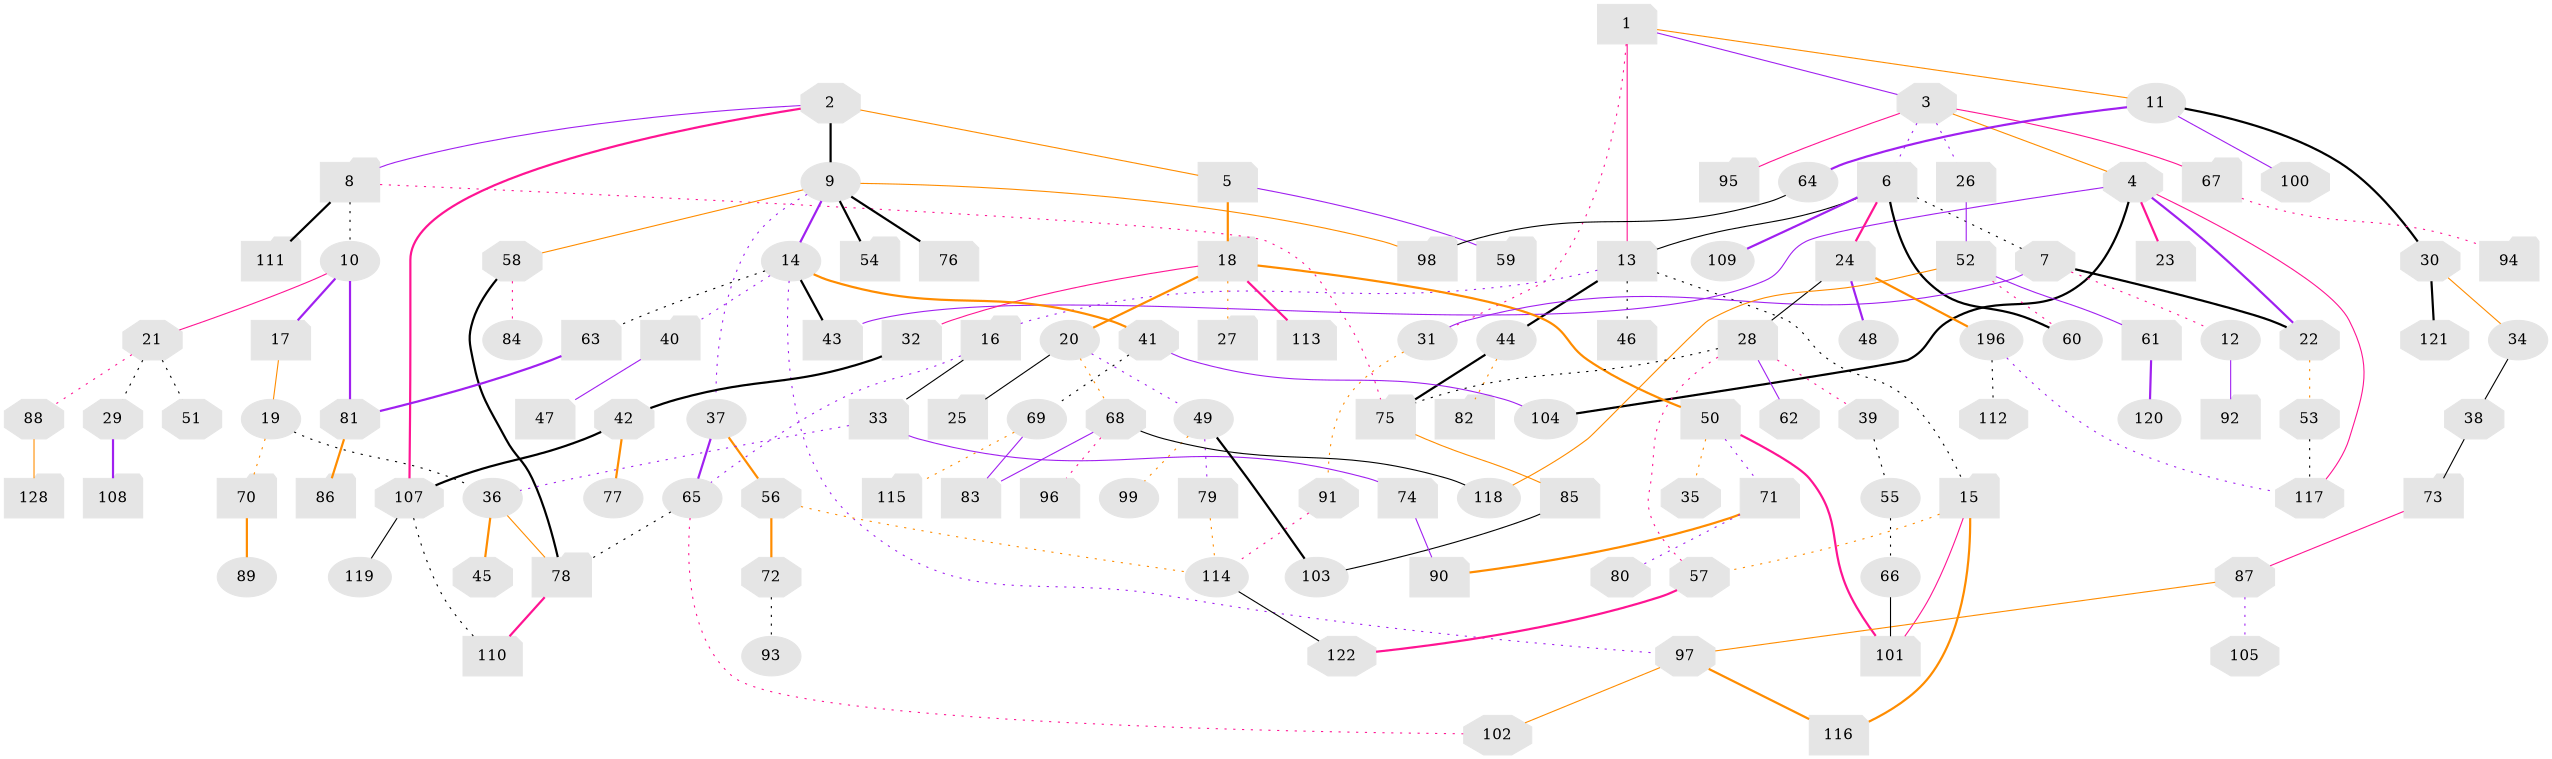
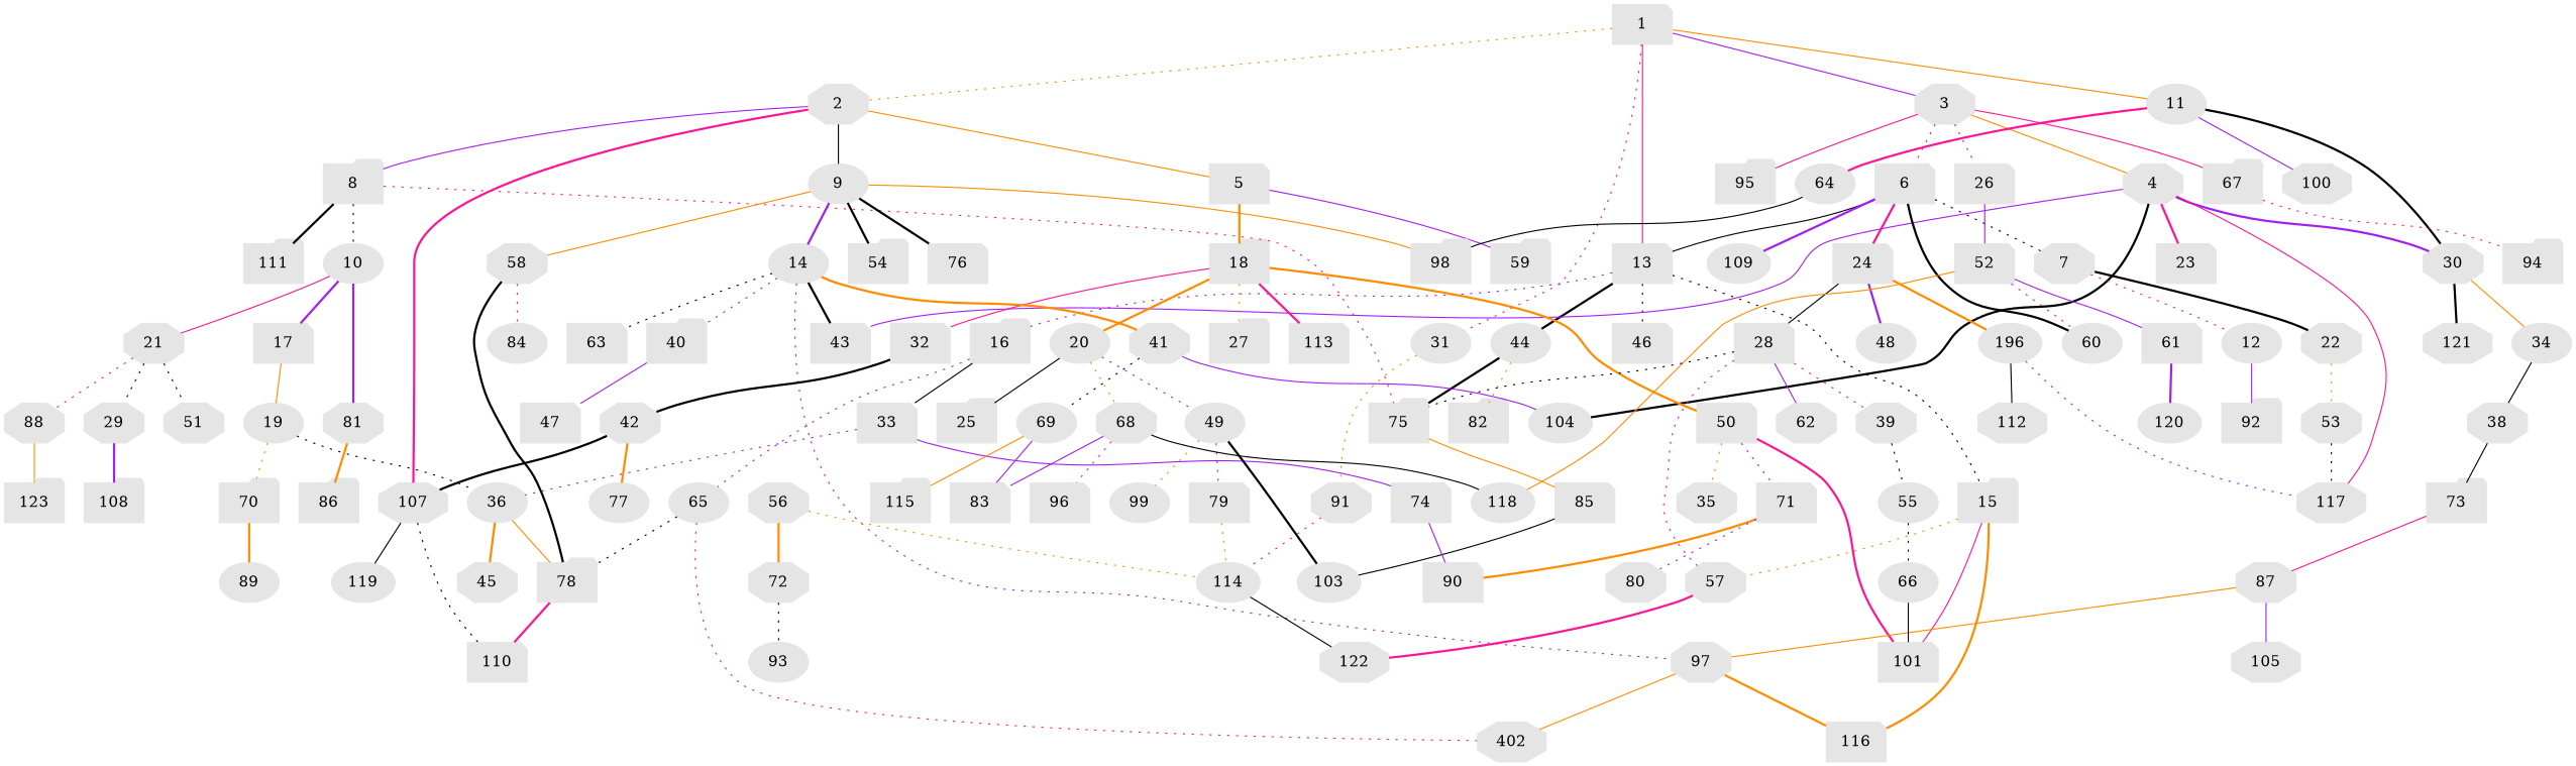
  graph {
    node [color=gray90 shape=octagon style=filled]
    edge [color=black style=dotted]
    1 [shape=note]
    2
    3
    11 [shape=ellipse]
    13 [shape=note]
    31 [shape=ellipse]
    5 [shape=note]
    8 [shape=folder]
    9 [shape=ellipse]
    107
    4
    6 [shape=note]
    26 [shape=note]
    67 [shape=folder]
    95 [shape=folder]
    30
    64 [shape=ellipse]
    100
    15 [shape=folder]
    16 [shape=folder]
    44 [shape=ellipse]
    46 [shape=note]
    91
    18 [shape=folder]
    59 [shape=folder]
    10 [shape=ellipse]
    75 [shape=folder]
    111 [shape=folder]
    14 [shape=ellipse]
-   37 [shape=ellipse]
    54 [shape=folder]
    58
    76 [shape=note]
    98 [shape=folder]
    110 [shape=note]
    119 [shape=ellipse]
    23 [shape=note]
    43 [shape=note]
    104 [shape=ellipse]
    117
    7
    24 [shape=note]
    60 [shape=ellipse]
    109 [shape=ellipse]
    52 [shape=note]
    94 [shape=folder]
    34 [shape=ellipse]
    121
    20 [shape=ellipse]
    27 [shape=folder]
    32 [shape=note]
    50 [shape=note]
    113 [shape=note]
    12 [shape=ellipse]
    22
    28 [shape=note]
    48 [shape=ellipse]
    n58 [label=196 shape=ellipse]
    92 [shape=folder]
    53
    17 [shape=note]
    21
    81
    85 [shape=note]
    40 [shape=folder]
    41
    63 [shape=note]
    97
    65 [shape=ellipse]
    56
    78 [shape=folder]
    84 [shape=ellipse]
    19 [shape=ellipse]
    29
    51
    88
    86 [shape=folder]
    57
    101 [shape=note]
    116 [shape=note]
    33 [shape=note]
    82 [shape=folder]
    47 [shape=note]
    69 [shape=ellipse]
-   102
+   102 [label=402]
    122
    36 [shape=ellipse]
    74 [shape=note]
    70 [shape=folder]
    25 [shape=folder]
    49 [shape=ellipse]
    68
    42
    35
    71 [shape=note]
    45
    89 [shape=ellipse]
    79 [shape=note]
    99 [shape=ellipse]
    103 [shape=ellipse]
    118 [shape=ellipse]
    83 [shape=note]
    96 [shape=note]
    108 [shape=folder]
-   123 [shape=folder label=128]
+   123 [shape=folder]
    39
    62
    112
    61 [shape=note]
    55 [shape=ellipse]
    38
    114 [shape=ellipse]
    77 [shape=ellipse]
    90 [shape=note]
    73 [shape=folder]
    72
    87
    66 [shape=ellipse]
    115 [shape=folder]
    80
    120 [shape=ellipse]
    93 [shape=ellipse]
    105
+   1 -- 2 [color=darkorange]
    1 -- 3 [color=purple style=solid]
    1 -- 11 [color=darkorange style=solid]
    1 -- 13 [color=deeppink style=solid]
    1 -- 31 [color=deeppink]
    2 -- 5 [color=darkorange style=solid]
    2 -- 8 [color=purple style=solid]
-   2 -- 9 [style=bold]
+   2 -- 9 [style=solid]
    2 -- 107 [color=deeppink style=bold]
    3 -- 4 [color=darkorange style=solid]
    3 -- 6 [color=purple]
    3 -- 26 [color=purple]
    3 -- 67 [color=deeppink style=solid]
    3 -- 95 [color=deeppink style=solid]
    11 -- 30 [style=bold]
-   11 -- 64 [color=purple style=bold]
+   11 -- 64 [color=deeppink style=bold]
    11 -- 100 [color=purple style=solid]
    13 -- 15
    13 -- 16 [color=purple]
    13 -- 44 [style=bold]
    13 -- 46
    31 -- 91 [color=darkorange]
    5 -- 18 [color=darkorange style=bold]
    5 -- 59 [color=purple style=solid]
    8 -- 10
    8 -- 75 [color=deeppink]
    8 -- 111 [style=bold]
    9 -- 14 [color=purple style=bold]
-   9 -- 37 [color=purple]
    9 -- 54 [style=bold]
    9 -- 58 [color=darkorange style=solid]
    9 -- 76 [style=bold]
    9 -- 98 [color=darkorange style=solid]
    107 -- 110
    107 -- 119 [style=solid]
-   4 -- 22 [color=purple style=bold]
+   4 -- 30 [color=purple style=bold]
    4 -- 23 [color=deeppink style=bold]
    4 -- 43 [color=purple style=solid]
    4 -- 104 [style=bold]
    4 -- 117 [color=deeppink style=solid]
    6 -- 13 [style=solid]
    6 -- 7
    6 -- 24 [color=deeppink style=bold]
    6 -- 60 [style=bold]
    6 -- 109 [color=purple style=bold]
    26 -- 52 [color=purple style=solid]
    67 -- 94 [color=deeppink]
    30 -- 34 [color=darkorange style=solid]
    30 -- 121 [style=bold]
    64 -- 98 [style=solid]
    15 -- 57 [color=darkorange]
    15 -- 101 [color=deeppink style=solid]
    15 -- 116 [color=darkorange style=bold]
    16 -- 65 [color=purple]
    16 -- 33 [style=solid]
    44 -- 75 [style=bold]
    44 -- 82 [color=darkorange]
    91 -- 114 [color=deeppink]
    18 -- 20 [color=darkorange style=bold]
    18 -- 27 [color=darkorange]
    18 -- 32 [color=deeppink style=solid]
    18 -- 50 [color=darkorange style=bold]
    18 -- 113 [color=deeppink style=bold]
    10 -- 17 [color=purple style=bold]
    10 -- 21 [color=deeppink style=solid]
    10 -- 81 [color=purple style=bold]
    75 -- 85 [color=darkorange style=solid]
    14 -- 43 [style=bold]
    14 -- 40 [color=purple]
    14 -- 41 [color=darkorange style=bold]
    14 -- 63
    14 -- 97 [color=purple]
-   37 -- 65 [color=purple style=bold]
-   37 -- 56 [color=darkorange style=bold]
    58 -- 78 [style=bold]
    58 -- 84 [color=deeppink]
-   7 -- 31 [color=purple style=solid]
    7 -- 12 [color=deeppink]
    7 -- 22 [style=bold]
    24 -- 28 [style=solid]
    24 -- 48 [color=purple style=bold]
    24 -- n58 [color=darkorange style=bold]
    52 -- 60 [color=deeppink]
    52 -- 118 [color=darkorange style=solid]
    52 -- 61 [color=purple style=solid]
    34 -- 38 [style=solid]
    20 -- 25 [style=solid]
    20 -- 49 [color=purple]
    20 -- 68 [color=darkorange]
    32 -- 42 [style=bold]
    50 -- 101 [color=deeppink style=bold]
    50 -- 35 [color=darkorange]
    50 -- 71 [color=purple]
    12 -- 92 [color=purple style=solid]
    22 -- 53 [color=darkorange]
    28 -- 75
    28 -- 57 [color=deeppink]
    28 -- 39 [color=deeppink]
    28 -- 62 [color=purple style=solid]
    n58 -- 117 [color=purple]
-   n58 -- 112
+   n58 -- 112 [style=solid]
    53 -- 117
    17 -- 19 [color=darkorange style=solid]
    21 -- 29
    21 -- 51
    21 -- 88 [color=deeppink]
    81 -- 86 [color=darkorange style=bold]
    85 -- 103 [style=solid]
    40 -- 47 [color=purple style=solid]
    41 -- 104 [color=purple style=solid]
    41 -- 69
-   63 -- 81 [color=purple style=bold]
    97 -- 116 [color=darkorange style=bold]
    97 -- 102 [color=darkorange style=solid]
    65 -- 78
    65 -- 102 [color=deeppink]
    56 -- 114 [color=darkorange]
    56 -- 72 [color=darkorange style=bold]
    78 -- 110 [color=deeppink style=bold]
    19 -- 36
    19 -- 70 [color=darkorange]
    29 -- 108 [color=purple style=bold]
    88 -- 123 [color=darkorange style=solid]
    57 -- 122 [color=deeppink style=bold]
    33 -- 36 [color=purple]
    33 -- 74 [color=purple style=solid]
    69 -- 83 [color=purple style=solid]
-   69 -- 115 [color=darkorange]
+   69 -- 115 [color=darkorange style=solid]
    36 -- 78 [color=darkorange style=solid]
    36 -- 45 [color=darkorange style=bold]
    74 -- 90 [color=purple style=solid]
    70 -- 89 [color=darkorange style=bold]
    49 -- 79 [color=purple]
    49 -- 99 [color=darkorange]
    49 -- 103 [style=bold]
    68 -- 118 [style=solid]
    68 -- 83 [color=purple style=solid]
    68 -- 96 [color=deeppink]
    42 -- 107 [style=bold]
    42 -- 77 [color=darkorange style=bold]
    71 -- 90 [color=darkorange style=bold]
    71 -- 80 [color=purple]
    79 -- 114 [color=darkorange]
    39 -- 55
    61 -- 120 [color=purple style=bold]
    55 -- 66
    38 -- 73 [style=solid]
    114 -- 122 [style=solid]
    73 -- 87 [color=deeppink style=solid]
    72 -- 93
    87 -- 97 [color=darkorange style=solid]
-   87 -- 105 [color=purple]
+   87 -- 105 [color=purple style=solid]
    66 -- 101 [style=solid]
  }
